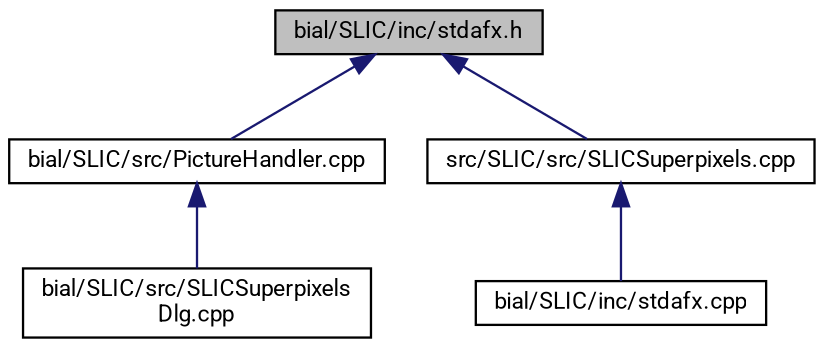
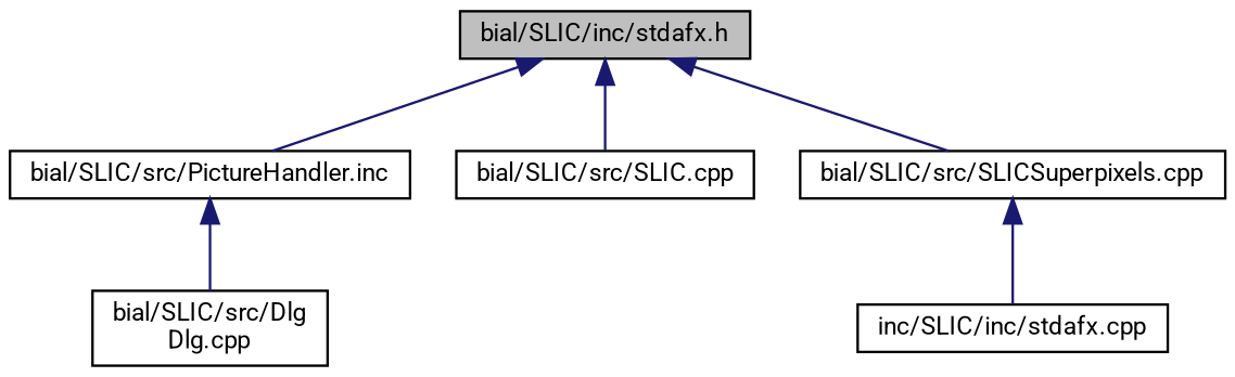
  digraph {
    fontname=Roboto
    node [color=black fillcolor=white fontname=Roboto fontsize=10 shape=record style=filled]
    edge [color=midnightblue dir=back fontname=Roboto fontsize=10 labelfontname=Helvetica labelfontsize=10 style=solid]
    n1 [fillcolor=grey75 fontcolor=black height=0.2 label="bial/SLIC/inc/stdafx.h" width=0.4]
-   n2 [height=0.2 label="bial/SLIC/src/PictureHandler.cpp" width=0.4]
-   n4 [height=0.2 label="src/SLIC/src/SLICSuperpixels.cpp" width=0.4]
-   n5 [height=0.2 label="bial/SLIC/inc/stdafx.cpp" width=0.4]
-   n6 [height=0.2 label="bial/SLIC/src/SLICSuperpixels\lDlg.cpp" width=0.4]
+   n2 [height=0.2 label="bial/SLIC/src/PictureHandler.inc" width=0.4]
+   n3 [height=0.2 label="bial/SLIC/src/SLIC.cpp" width=0.4]
+   n4 [height=0.2 label="bial/SLIC/src/SLICSuperpixels.cpp" width=0.4]
+   n5 [height=0.2 label="inc/SLIC/inc/stdafx.cpp" width=0.4]
+   n6 [height=0.2 label="bial/SLIC/src/Dlg\lDlg.cpp" width=0.4]
    n1 -> n2
+   n1 -> n3
    n1 -> n4
    n2 -> n6
    n4 -> n5
  }
